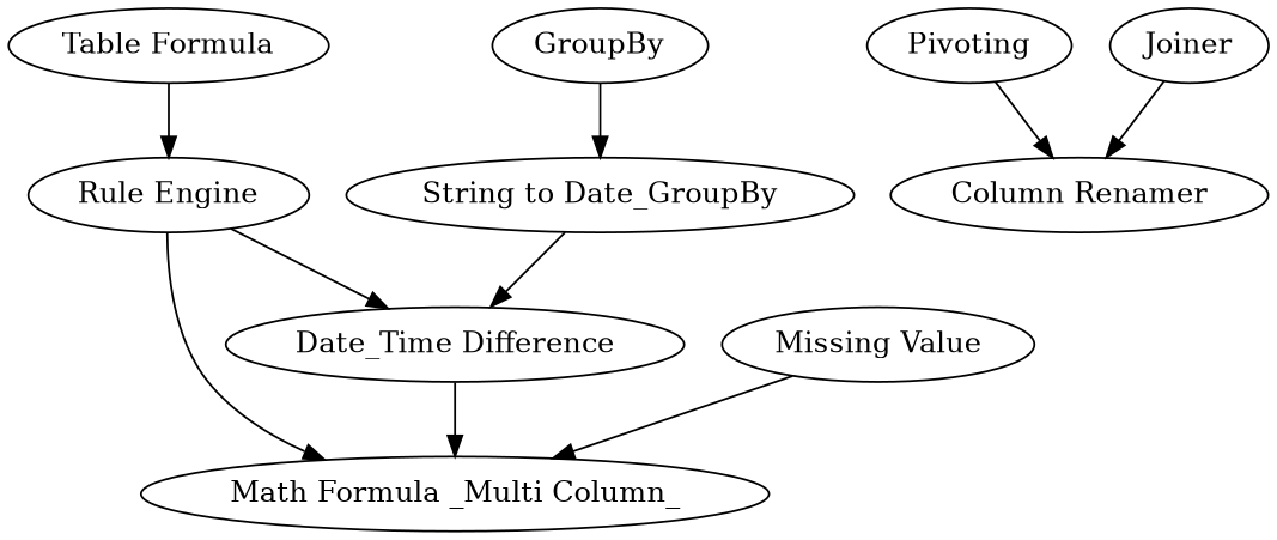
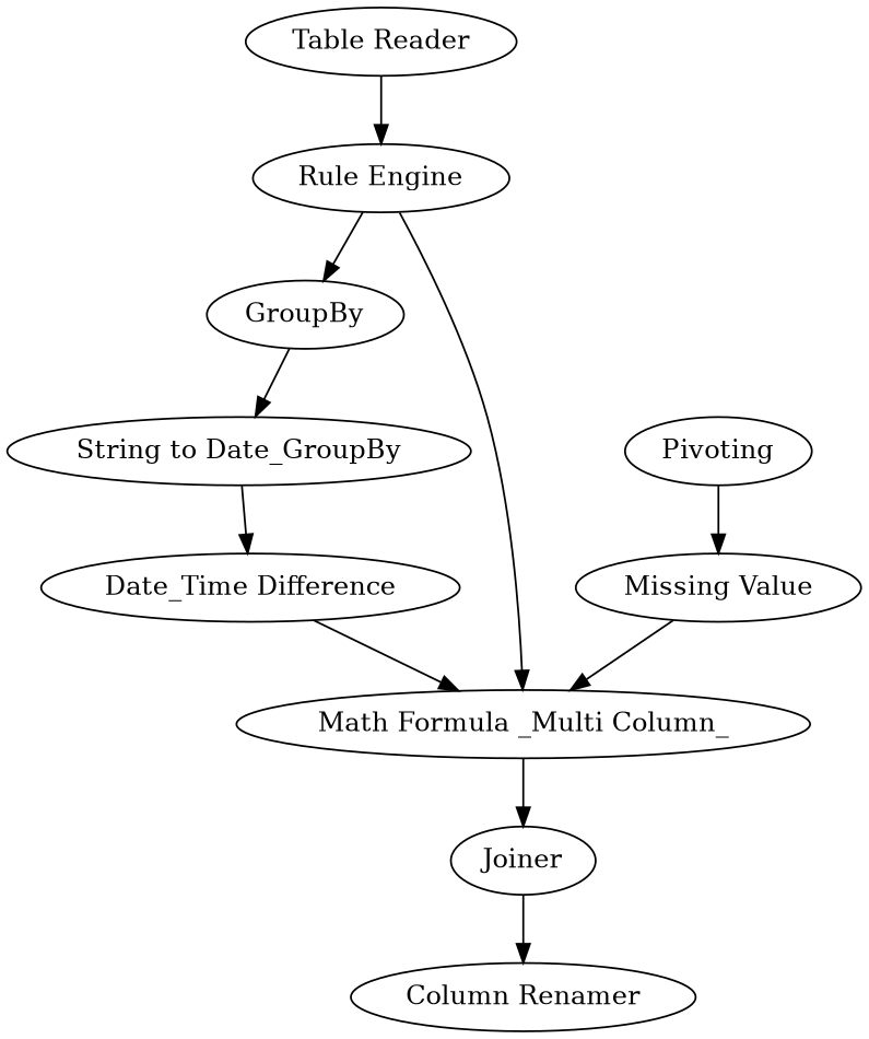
  digraph {
    rankdir=TB
-   n1 [label="Table Formula"]
+   n1 [label="Table Reader"]
    n2 [label="Rule Engine"]
    n3 [label=GroupBy]
    n4 [label="Math Formula _Multi Column_"]
    n5 [label="String to Date_GroupBy"]
    n6 [label=Pivoting]
    n7 [label="Missing Value"]
    n8 [label="Date_Time Difference"]
    n9 [label=Joiner]
    n10 [label="Column Renamer"]
    n1 -> n2
-   n2 -> n8
+   n2 -> n3
    n2 -> n4
    n3 -> n5
+   n4 -> n9
    n5 -> n8
-   n6 -> n10
+   n6 -> n7
    n7 -> n4
    n8 -> n4
    n9 -> n10
  }
